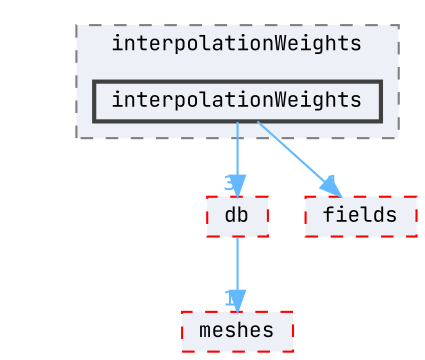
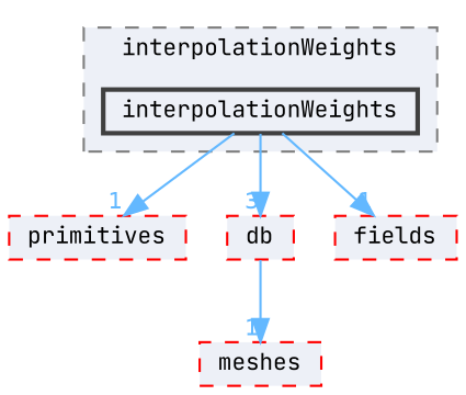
  digraph {
    compound=true
    fontname="JetBrains Mono"
    node [color=red fillcolor="#edf0f7" fontname="JetBrains Mono" fontsize=10 shape=box style="filled,dashed"]
    edge [color=steelblue1 fontcolor=steelblue1 fontname="JetBrains Mono" fontsize=10 headlabel=1 labeldistance=1.5 labelfontname=Helvetica labelfontsize=10]
    n1 [color=grey25 height=0.2 label=interpolationWeights style="filled,bold" width=0.4]
+   n2 [height=0.2 label=primitives width=0.4]
    n3 [height=0.2 label=db width=0.4]
    n4 [height=0.2 label=fields width=0.4]
    n5 [height=0.2 label=meshes width=0.4]
    subgraph cluster_1 {
      bgcolor="#edf0f7"
      fontsize=10
      label=interpolationWeights
      pencolor=grey50
      style="filled,dashed"
      n1
    }
+   n1 -> n2
    n1 -> n3 [headlabel=3]
    n1 -> n4
    n3 -> n5
  }
